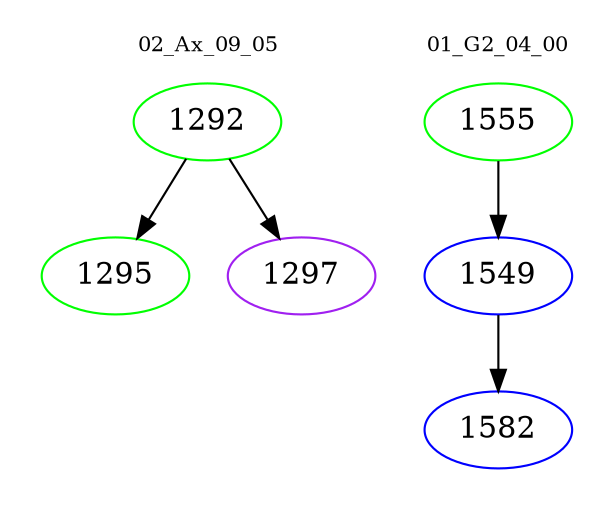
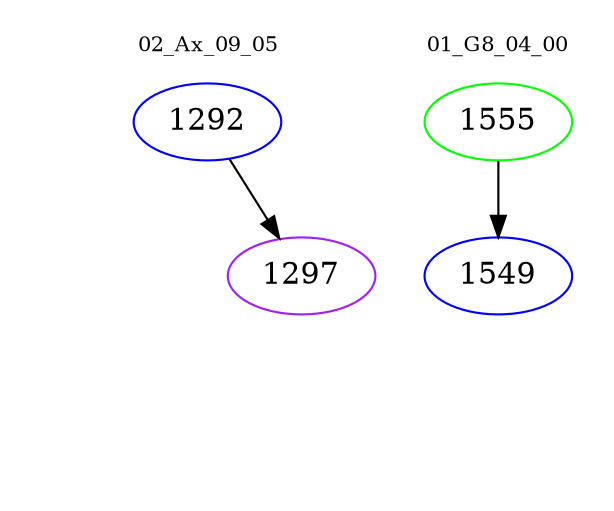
  digraph {
    node [color=blue]
    edge [color=black]
-   n1 [color=green label=1292]
-   n2 [color=green label=1295]
+   n1 [label=1292]
    n3 [color=purple label=1297]
    n4 [label=1549]
-   n5 [label=1582]
    n6 [color=green label=1555]
    subgraph cluster_1 {
      color=white
      fontsize=10
      label="02_Ax_09_05"
      n1
-     n2
      n3
    }
    subgraph cluster_2 {
      color=white
      fontsize=10
-     label="01_G2_04_00"
+     label="01_G8_04_00"
      n4
-     n5
      n6
    }
-   n1 -> n2
    n1 -> n3
-   n4 -> n5
    n6 -> n4
  }
